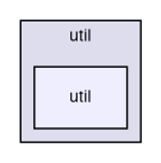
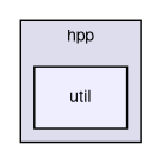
  digraph {
    compound=true
    rankdir=LR
    n1 [fillcolor="#eeeeff" fontname=FreeSans fontsize=10 label=util pencolor=black shape=box style=filled]
    subgraph cluster_1 {
      bgcolor="#ddddee"
      fontname=FreeSans
      fontsize=10
-     label=util
+     label=hpp
      pencolor=black
      n1
    }
  }
